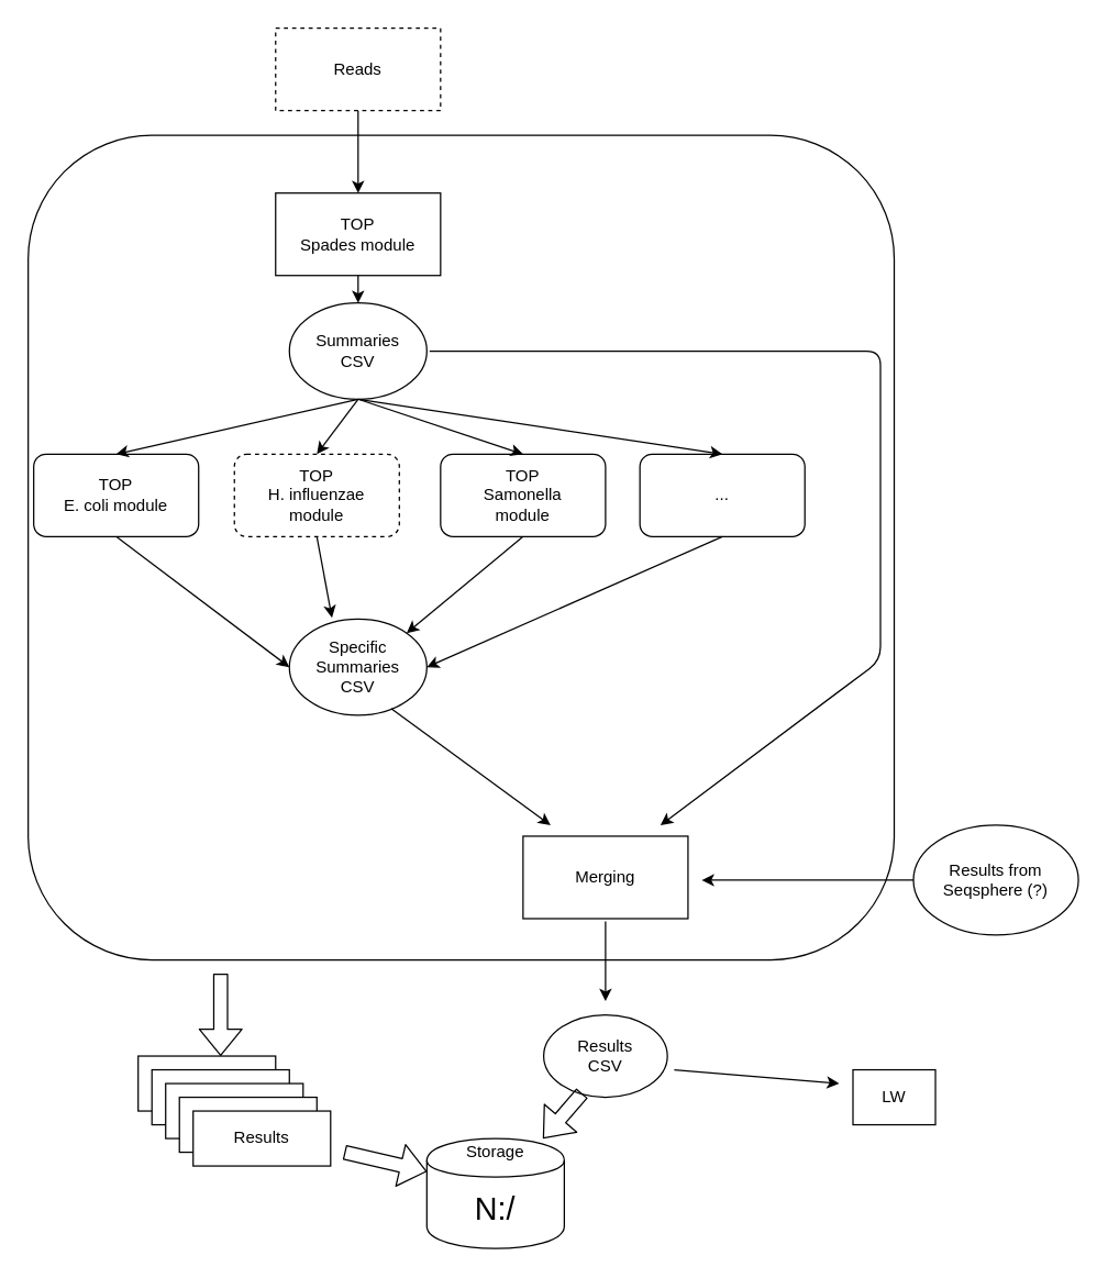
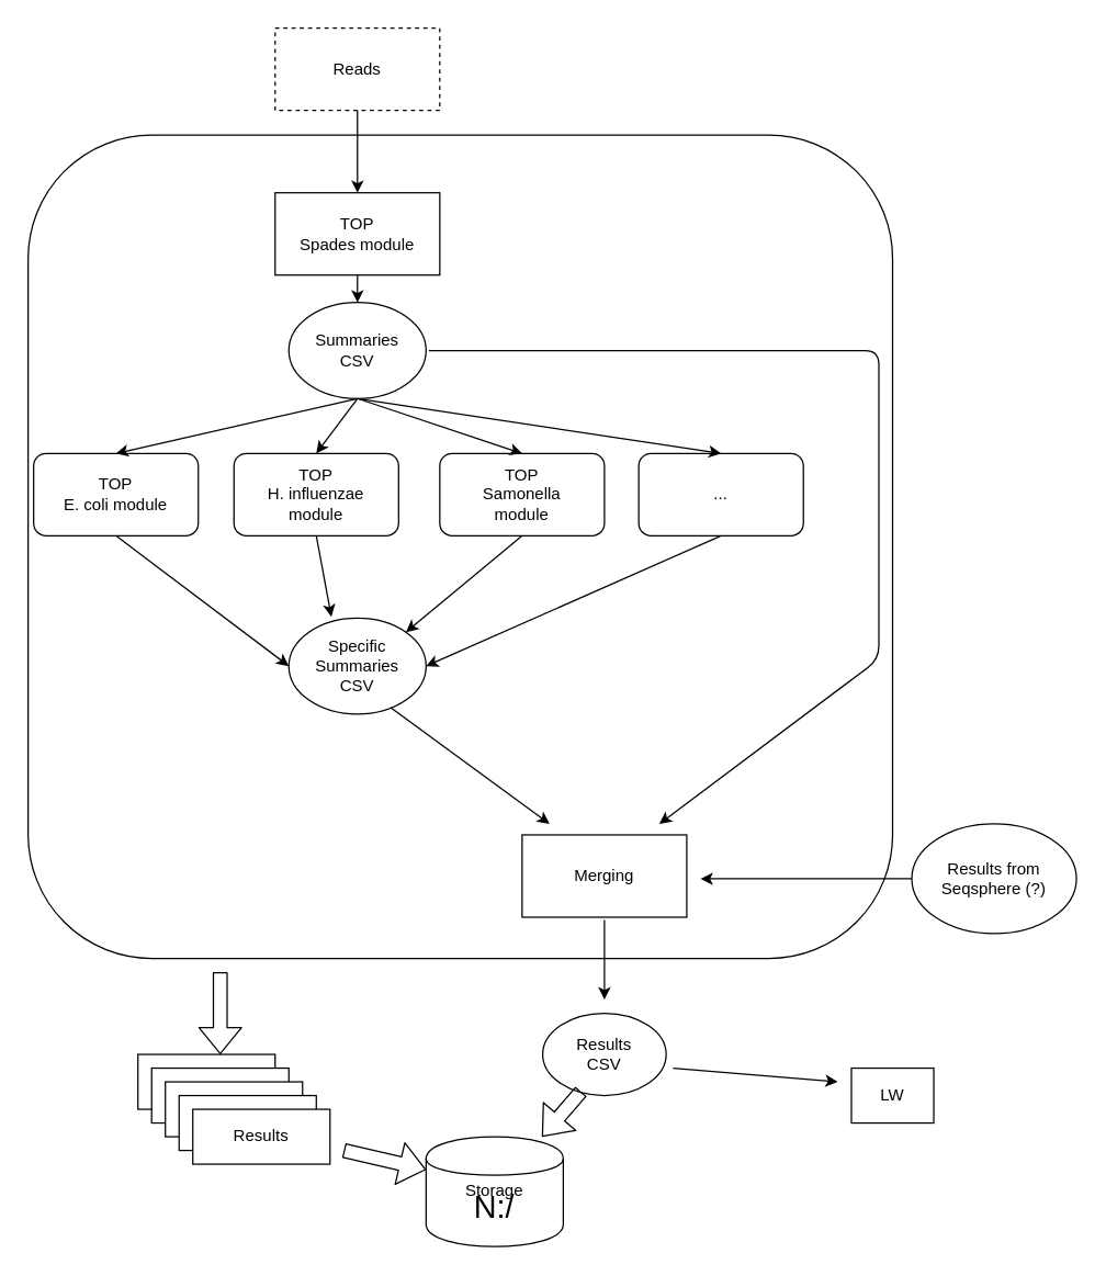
  <mxCell id="0" />
  <mxCell id="1" parent="0" />
  <mxCell id="2" value="TOP&lt;br&gt;Spades module" style="rounded=0;whiteSpace=wrap;html=1;" vertex="1" parent="1"><mxGeometry x="200" y="140" width="120" height="60" as="geometry" /></mxCell>
  <mxCell id="3" value="TOP&lt;br&gt;E. coli module" style="rounded=1;whiteSpace=wrap;html=1;" vertex="1" parent="1"><mxGeometry x="24" y="330" width="120" height="60" as="geometry" /></mxCell>
- <mxCell id="4" value="TOP&lt;br&gt;H. influenzae&lt;br&gt;module" style="rounded=1;whiteSpace=wrap;html=1;dashed=1;" vertex="1" parent="1"><mxGeometry x="170" y="330" width="120" height="60" as="geometry" /></mxCell>
+ <mxCell id="4" value="TOP&lt;br&gt;H. influenzae&lt;br&gt;module" style="rounded=1;whiteSpace=wrap;html=1;" vertex="1" parent="1"><mxGeometry x="170" y="330" width="120" height="60" as="geometry" /></mxCell>
  <mxCell id="5" value="TOP&lt;br&gt;Samonella&lt;br&gt;module" style="rounded=1;whiteSpace=wrap;html=1;" vertex="1" parent="1"><mxGeometry x="320" y="330" width="120" height="60" as="geometry" /></mxCell>
  <mxCell id="6" value="..." style="rounded=1;whiteSpace=wrap;html=1;" vertex="1" parent="1"><mxGeometry x="465" y="330" width="120" height="60" as="geometry" /></mxCell>
  <mxCell id="7" value="" style="endArrow=classic;html=1;exitX=0.5;exitY=1;exitDx=0;exitDy=0;" edge="1" parent="1" source="2"><mxGeometry width="50" height="50" relative="1" as="geometry"><mxPoint x="20" y="380" as="sourcePoint" /><mxPoint x="260" y="220" as="targetPoint" /></mxGeometry></mxCell>
  <mxCell id="8" value="Summaries&lt;br&gt;CSV" style="ellipse;whiteSpace=wrap;html=1;" vertex="1" parent="1"><mxGeometry x="210" y="220" width="100" height="70" as="geometry" /></mxCell>
  <mxCell id="9" value="" style="endArrow=classic;html=1;exitX=0.5;exitY=1;exitDx=0;exitDy=0;entryX=0.5;entryY=0;entryDx=0;entryDy=0;" edge="1" parent="1" source="8" target="3"><mxGeometry width="50" height="50" relative="1" as="geometry"><mxPoint x="20" y="460" as="sourcePoint" /><mxPoint x="70" y="410" as="targetPoint" /></mxGeometry></mxCell>
  <mxCell id="10" value="" style="endArrow=classic;html=1;exitX=0.5;exitY=1;exitDx=0;exitDy=0;entryX=0.5;entryY=0;entryDx=0;entryDy=0;" edge="1" parent="1" source="8" target="4"><mxGeometry width="50" height="50" relative="1" as="geometry"><mxPoint x="20" y="460" as="sourcePoint" /><mxPoint x="70" y="410" as="targetPoint" /></mxGeometry></mxCell>
  <mxCell id="11" value="" style="endArrow=classic;html=1;entryX=0.5;entryY=0;entryDx=0;entryDy=0;" edge="1" parent="1" target="5"><mxGeometry width="50" height="50" relative="1" as="geometry"><mxPoint x="260" y="290" as="sourcePoint" /><mxPoint x="70" y="410" as="targetPoint" /></mxGeometry></mxCell>
  <mxCell id="12" value="" style="endArrow=classic;html=1;exitX=0.5;exitY=1;exitDx=0;exitDy=0;entryX=0.5;entryY=0;entryDx=0;entryDy=0;" edge="1" parent="1" source="8" target="6"><mxGeometry width="50" height="50" relative="1" as="geometry"><mxPoint x="20" y="460" as="sourcePoint" /><mxPoint x="70" y="410" as="targetPoint" /></mxGeometry></mxCell>
  <mxCell id="13" value="Specific&lt;br&gt;Summaries&lt;br&gt;CSV" style="ellipse;whiteSpace=wrap;html=1;" vertex="1" parent="1"><mxGeometry x="210" y="450" width="100" height="70" as="geometry" /></mxCell>
  <mxCell id="14" value="" style="endArrow=classic;html=1;exitX=0.5;exitY=1;exitDx=0;exitDy=0;entryX=0;entryY=0.5;entryDx=0;entryDy=0;" edge="1" parent="1" source="3" target="13"><mxGeometry width="50" height="50" relative="1" as="geometry"><mxPoint x="20" y="590" as="sourcePoint" /><mxPoint x="70" y="540" as="targetPoint" /></mxGeometry></mxCell>
  <mxCell id="15" value="" style="endArrow=classic;html=1;exitX=0.5;exitY=1;exitDx=0;exitDy=0;entryX=0.31;entryY=-0.014;entryDx=0;entryDy=0;entryPerimeter=0;" edge="1" parent="1" source="4" target="13"><mxGeometry width="50" height="50" relative="1" as="geometry"><mxPoint x="20" y="590" as="sourcePoint" /><mxPoint x="290" y="450" as="targetPoint" /></mxGeometry></mxCell>
  <mxCell id="16" value="" style="endArrow=classic;html=1;exitX=0.5;exitY=1;exitDx=0;exitDy=0;entryX=1;entryY=0;entryDx=0;entryDy=0;" edge="1" parent="1" source="5" target="13"><mxGeometry width="50" height="50" relative="1" as="geometry"><mxPoint x="20" y="590" as="sourcePoint" /><mxPoint x="300" y="450" as="targetPoint" /></mxGeometry></mxCell>
  <mxCell id="17" value="" style="endArrow=classic;html=1;exitX=0.5;exitY=1;exitDx=0;exitDy=0;entryX=1;entryY=0.5;entryDx=0;entryDy=0;" edge="1" parent="1" source="6" target="13"><mxGeometry width="50" height="50" relative="1" as="geometry"><mxPoint x="20" y="590" as="sourcePoint" /><mxPoint x="70" y="540" as="targetPoint" /></mxGeometry></mxCell>
  <mxCell id="18" value="" style="endArrow=classic;html=1;" edge="1" parent="1"><mxGeometry width="50" height="50" relative="1" as="geometry"><mxPoint x="312" y="255" as="sourcePoint" /><mxPoint x="480" y="600" as="targetPoint" /><Array as="points"><mxPoint x="640" y="255" /><mxPoint x="640" y="480" /></Array></mxGeometry></mxCell>
  <mxCell id="19" value="" style="endArrow=classic;html=1;exitX=0.74;exitY=0.929;exitDx=0;exitDy=0;exitPerimeter=0;" edge="1" parent="1" source="13"><mxGeometry width="50" height="50" relative="1" as="geometry"><mxPoint x="20" y="680" as="sourcePoint" /><mxPoint x="400" y="600" as="targetPoint" /></mxGeometry></mxCell>
  <mxCell id="20" value="Reads" style="rounded=0;whiteSpace=wrap;html=1;fillColor=none;dashed=1;" vertex="1" parent="1"><mxGeometry x="200" y="20" width="120" height="60" as="geometry" /></mxCell>
  <mxCell id="21" value="Results&lt;br&gt;CSV" style="ellipse;whiteSpace=wrap;html=1;fillColor=none;" vertex="1" parent="1"><mxGeometry x="395" y="738" width="90" height="60" as="geometry" /></mxCell>
  <mxCell id="22" value="" style="endArrow=classic;html=1;exitX=0.5;exitY=1;exitDx=0;exitDy=0;" edge="1" parent="1"><mxGeometry width="50" height="50" relative="1" as="geometry"><mxPoint x="440" y="670" as="sourcePoint" /><mxPoint x="440" y="728" as="targetPoint" /></mxGeometry></mxCell>
  <mxCell id="23" value="Merging" style="rounded=0;whiteSpace=wrap;html=1;fillColor=none;" vertex="1" parent="1"><mxGeometry x="380" y="608" width="120" height="60" as="geometry" /></mxCell>
  <mxCell id="24" value="" style="edgeStyle=orthogonalEdgeStyle;rounded=0;orthogonalLoop=1;jettySize=auto;html=1;" edge="1" parent="1" source="25"><mxGeometry relative="1" as="geometry"><mxPoint x="510" y="640" as="targetPoint" /></mxGeometry></mxCell>
  <mxCell id="25" value="Results from Seqsphere (?)" style="ellipse;whiteSpace=wrap;html=1;fillColor=none;" vertex="1" parent="1"><mxGeometry x="664" y="600" width="120" height="80" as="geometry" /></mxCell>
  <mxCell id="26" value="" style="rounded=1;whiteSpace=wrap;html=1;fillColor=none;" vertex="1" parent="1"><mxGeometry x="20" y="98" width="630" height="600" as="geometry" /></mxCell>
  <mxCell id="27" value="" style="endArrow=classic;html=1;exitX=0.5;exitY=1;exitDx=0;exitDy=0;" edge="1" parent="1" source="20" target="2"><mxGeometry width="50" height="50" relative="1" as="geometry"><mxPoint x="20" y="958" as="sourcePoint" /><mxPoint x="70" y="908" as="targetPoint" /></mxGeometry></mxCell>
  <mxCell id="28" value="" style="endArrow=classic;html=1;" edge="1" parent="1"><mxGeometry width="50" height="50" relative="1" as="geometry"><mxPoint x="490" y="778" as="sourcePoint" /><mxPoint x="610" y="788" as="targetPoint" /></mxGeometry></mxCell>
  <mxCell id="29" value="LW" style="rounded=0;whiteSpace=wrap;html=1;fillColor=none;" vertex="1" parent="1"><mxGeometry x="620" y="778" width="60" height="40" as="geometry" /></mxCell>
  <mxCell id="30" value="" style="shape=flexArrow;endArrow=classic;html=1;" edge="1" parent="1"><mxGeometry width="50" height="50" relative="1" as="geometry"><mxPoint x="160" y="708" as="sourcePoint" /><mxPoint x="160" y="768" as="targetPoint" /></mxGeometry></mxCell>
  <mxCell id="31" value="" style="rounded=0;whiteSpace=wrap;html=1;fillColor=#ffffff;" vertex="1" parent="1"><mxGeometry x="100" y="768" width="100" height="40" as="geometry" /></mxCell>
  <mxCell id="32" value="" style="rounded=0;whiteSpace=wrap;html=1;fillColor=#ffffff;" vertex="1" parent="1"><mxGeometry x="110" y="778" width="100" height="40" as="geometry" /></mxCell>
  <mxCell id="33" value="" style="rounded=0;whiteSpace=wrap;html=1;fillColor=#ffffff;" vertex="1" parent="1"><mxGeometry x="120" y="788" width="100" height="40" as="geometry" /></mxCell>
  <mxCell id="34" value="" style="rounded=0;whiteSpace=wrap;html=1;fillColor=#ffffff;" vertex="1" parent="1"><mxGeometry x="130" y="798" width="100" height="40" as="geometry" /></mxCell>
  <mxCell id="35" value="Results" style="rounded=0;whiteSpace=wrap;html=1;fillColor=#ffffff;" vertex="1" parent="1"><mxGeometry x="140" y="808" width="100" height="40" as="geometry" /></mxCell>
  <mxCell id="36" value="&lt;font style=&quot;font-size: 23px&quot;&gt;N:/&lt;/font&gt;" style="shape=cylinder;whiteSpace=wrap;html=1;boundedLbl=1;backgroundOutline=1;fillColor=#ffffff;" vertex="1" parent="1"><mxGeometry x="310" y="828" width="100" height="80" as="geometry" /></mxCell>
  <mxCell id="37" value="" style="shape=flexArrow;endArrow=classic;html=1;entryX=0;entryY=0.3;entryDx=0;entryDy=0;" edge="1" parent="1" target="36"><mxGeometry width="50" height="50" relative="1" as="geometry"><mxPoint x="250" y="838" as="sourcePoint" /><mxPoint x="70" y="948" as="targetPoint" /></mxGeometry></mxCell>
  <mxCell id="38" value="" style="shape=flexArrow;endArrow=classic;html=1;exitX=0.311;exitY=0.95;exitDx=0;exitDy=0;exitPerimeter=0;" edge="1" parent="1" source="21" target="36"><mxGeometry width="50" height="50" relative="1" as="geometry"><mxPoint x="20" y="978" as="sourcePoint" /><mxPoint x="70" y="928" as="targetPoint" /></mxGeometry></mxCell>
- <mxCell id="39" value="Storage" style="text;html=1;strokeColor=none;fillColor=none;align=center;verticalAlign=middle;whiteSpace=wrap;rounded=0;" vertex="1" parent="1"><mxGeometry x="340" y="828" width="40" height="20" as="geometry" /></mxCell>
+ <mxCell id="39" value="Storage" style="text;html=1;strokeColor=none;fillColor=none;align=center;verticalAlign=middle;whiteSpace=wrap;rounded=0;" vertex="1" parent="1"><mxGeometry x="340" y="858" width="40" height="20" as="geometry" /></mxCell>
